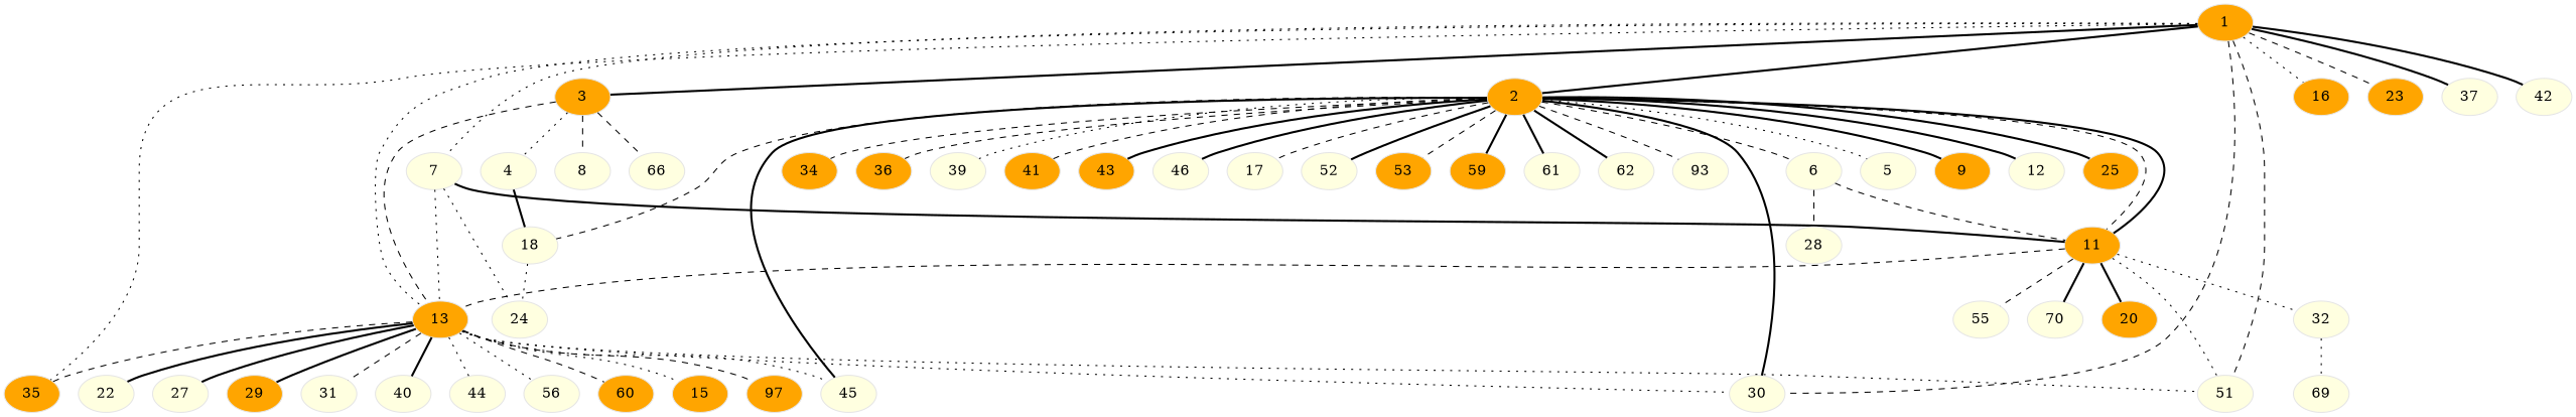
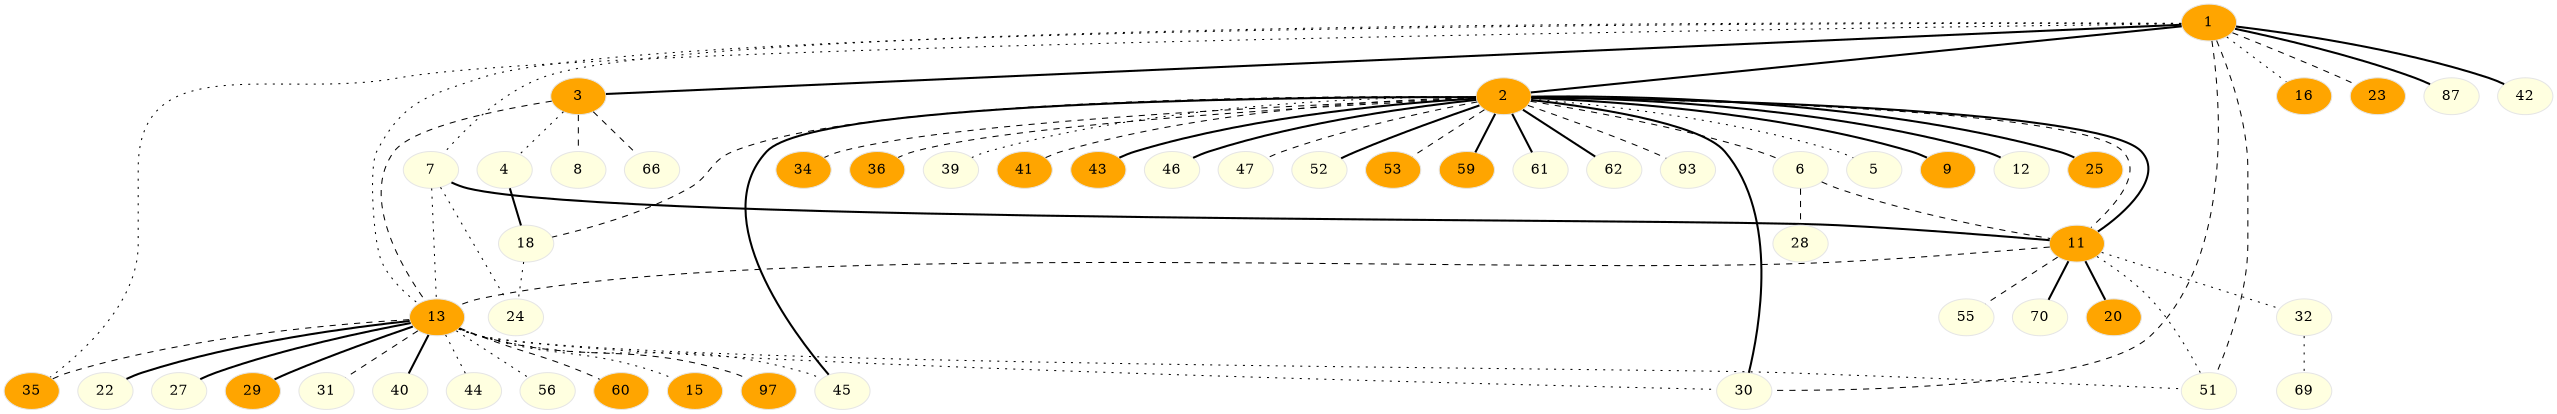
  graph {
    node [color=gray90 fillcolor=lightyellow style=filled]
    edge [style=bold]
    1 [fillcolor=orange super="+33"]
    2 [fillcolor=orange super="+14"]
    3 [fillcolor=orange super="+10"]
    7 [super="+49"]
    13 [fillcolor=orange super="+64"]
    16 [fillcolor=orange]
    23 [fillcolor=orange]
    30 [super="+54"]
    35 [fillcolor=orange super="+68"]
-   37
+   37 [label=87]
    42
    51 [super="+65"]
    5 [super="+71"]
    6
    9 [fillcolor=orange]
    11 [fillcolor=orange super="+21"]
    12 [super="+19"]
    18
    25 [fillcolor=orange]
    34 [fillcolor=orange super="+38"]
    36 [fillcolor=orange]
    39
    41 [fillcolor=orange]
    43 [fillcolor=orange super="+58"]
    45
    46
-   47 [label=17]
+   47
    52
    53 [fillcolor=orange]
    59 [fillcolor=orange]
    61
    62
    n33 [label=93]
    4 [super="+67"]
    8
    66
    24 [super="+26"]
    15 [fillcolor=orange]
    n39 [fillcolor=orange label=97]
    22
    27
    29 [fillcolor=orange]
    31
    40 [super="+57"]
    44 [super="+50"]
    56
    60 [fillcolor=orange]
    28
    20 [fillcolor=orange]
    32 [super="+48"]
    55
    70
    69
    1 -- 2
    1 -- 3
    1 -- 7 [style=dotted]
    1 -- 13 [style=dotted]
    1 -- 16 [style=dotted]
    1 -- 23 [style=dashed]
    1 -- 30 [style=dashed]
    1 -- 35 [style=dotted]
    1 -- 37
    1 -- 42
    1 -- 51 [style=dashed]
    2 -- 30
    2 -- 5 [style=dotted]
    2 -- 6 [style=dashed]
    2 -- 9
    2 -- 11 [style=dashed]
    2 -- 11
    2 -- 12
    2 -- 18 [style=dashed]
    2 -- 25
    2 -- 34 [style=dashed]
    2 -- 36 [style=dashed]
    2 -- 39 [style=dotted]
    2 -- 41 [style=dashed]
    2 -- 43
    2 -- 45
    2 -- 46
    2 -- 47 [style=dashed]
    2 -- 52
    2 -- 53 [style=dashed]
    2 -- 59
    2 -- 61
    2 -- 62
    2 -- n33 [style=dashed]
    3 -- 13 [style=dashed]
    3 -- 4 [style=dotted]
    3 -- 8 [style=dashed]
    3 -- 66 [style=dashed]
    7 -- 13 [style=dotted]
    7 -- 11
    7 -- 24 [style=dotted]
    13 -- 30 [style=dotted]
    13 -- 35 [style=dashed]
    13 -- 51 [style=dotted]
    13 -- 45 [style=dotted]
    13 -- 15 [style=dotted]
    13 -- n39 [style=dashed]
    13 -- 22
    13 -- 27
    13 -- 29
    13 -- 31 [style=dashed]
    13 -- 40
    13 -- 44 [style=dotted]
    13 -- 56 [style=dotted]
    13 -- 60 [style=dashed]
    6 -- 11 [style=dashed]
    6 -- 28 [style=dashed]
    11 -- 13 [style=dashed]
    11 -- 51 [style=dotted]
    11 -- 20
    11 -- 32 [style=dotted]
    11 -- 55 [style=dashed]
    11 -- 70
    18 -- 24 [style=dotted]
    4 -- 18
    32 -- 69 [style=dotted]
  }
